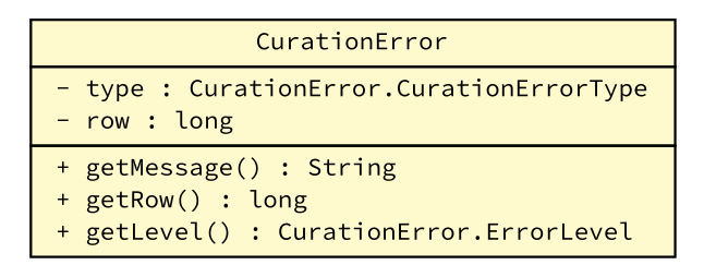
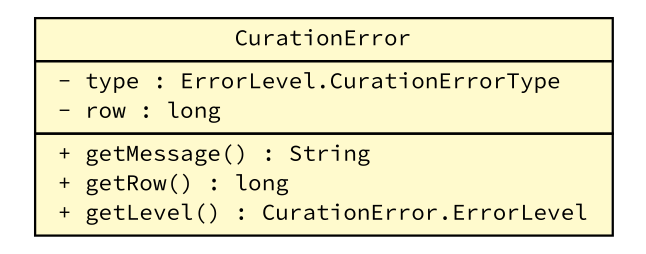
  digraph {
    fontname="Source Code Pro"
-   n1 [fontcolor=black fontname="Source Code Pro" fontsize=10.0 label=<<table border="0" cellborder="1" cellspacing="0" cellpadding="2" port="p" bgcolor="lemonChiffon" href="./CurationError.html"> 		<tr><td><table border="0" cellspacing="0" cellpadding="1"> 			<tr><td> CurationError </td></tr> 		</table></td></tr> 		<tr><td><table border="0" cellspacing="0" cellpadding="1"> 			<tr><td align="left"> - type : CurationError.CurationErrorType </td></tr> 			<tr><td align="left"> - row : long </td></tr> 		</table></td></tr> 		<tr><td><table border="0" cellspacing="0" cellpadding="1"> 			<tr><td align="left"> + getMessage() : String </td></tr> 			<tr><td align="left"> + getRow() : long </td></tr> 			<tr><td align="left"> + getLevel() : CurationError.ErrorLevel </td></tr> 		</table></td></tr> 		</table>> shape=plaintext]
+   n1 [fontcolor=black fontname="Source Code Pro" fontsize=10.0 label=<<table border="0" cellborder="1" cellspacing="0" cellpadding="2" port="p" bgcolor="lemonChiffon" href="./CurationError.html"> 		<tr><td><table border="0" cellspacing="0" cellpadding="1"> 			<tr><td> CurationError </td></tr> 		</table></td></tr> 		<tr><td><table border="0" cellspacing="0" cellpadding="1"> 			<tr><td align="left"> - type : ErrorLevel.CurationErrorType </td></tr> 			<tr><td align="left"> - row : long </td></tr> 		</table></td></tr> 		<tr><td><table border="0" cellspacing="0" cellpadding="1"> 			<tr><td align="left"> + getMessage() : String </td></tr> 			<tr><td align="left"> + getRow() : long </td></tr> 			<tr><td align="left"> + getLevel() : CurationError.ErrorLevel </td></tr> 		</table></td></tr> 		</table>> shape=plaintext]
  }
